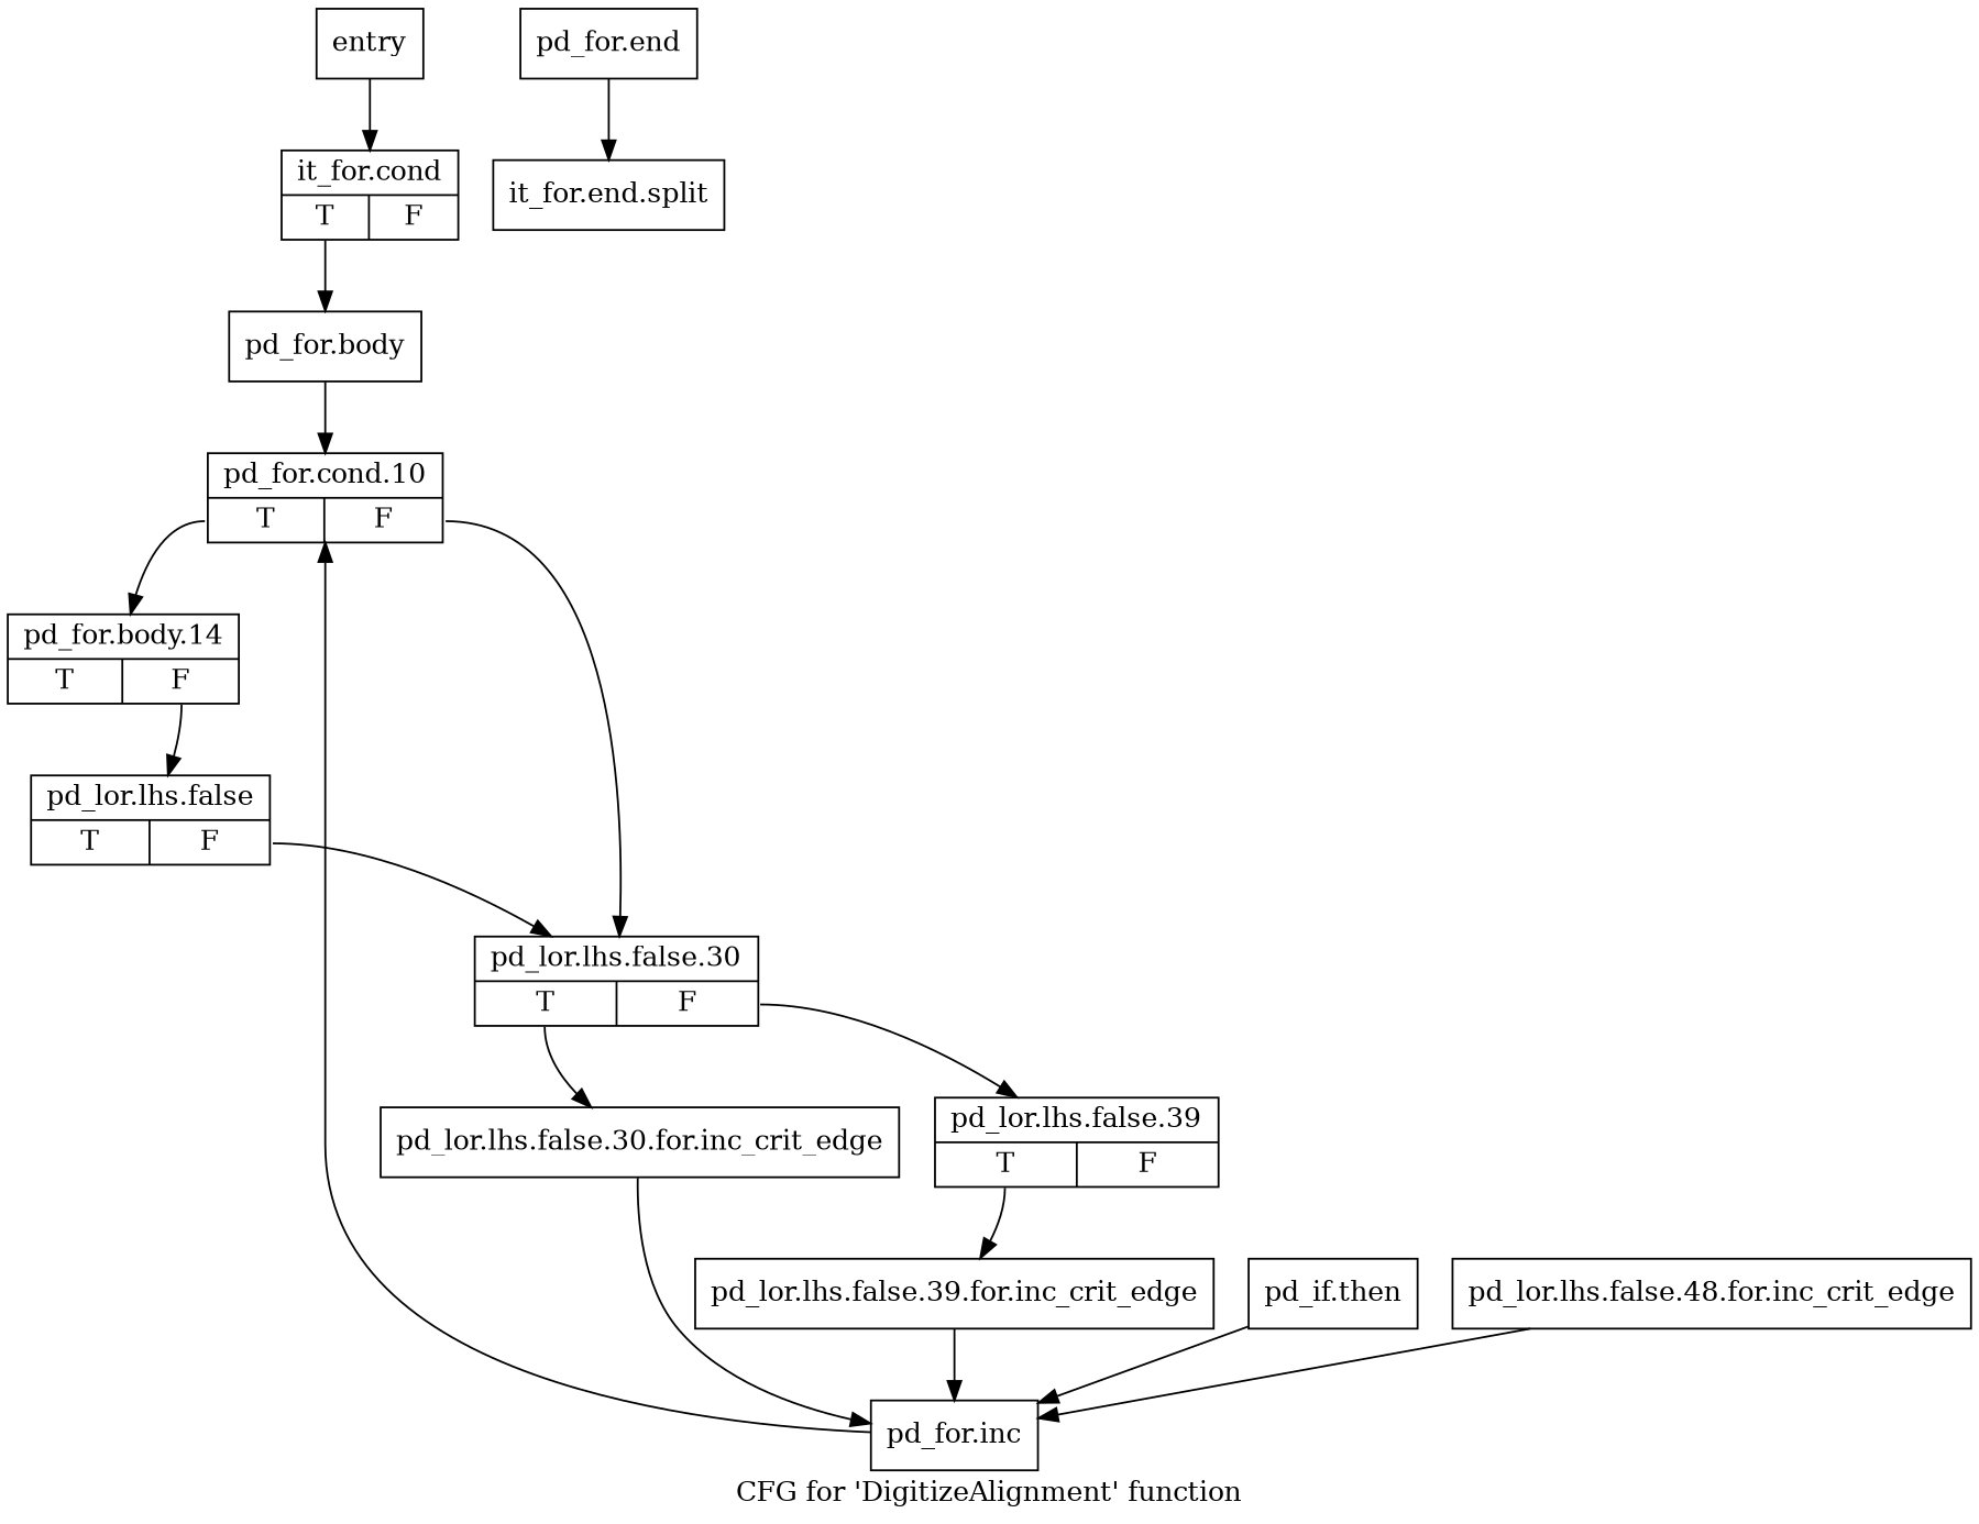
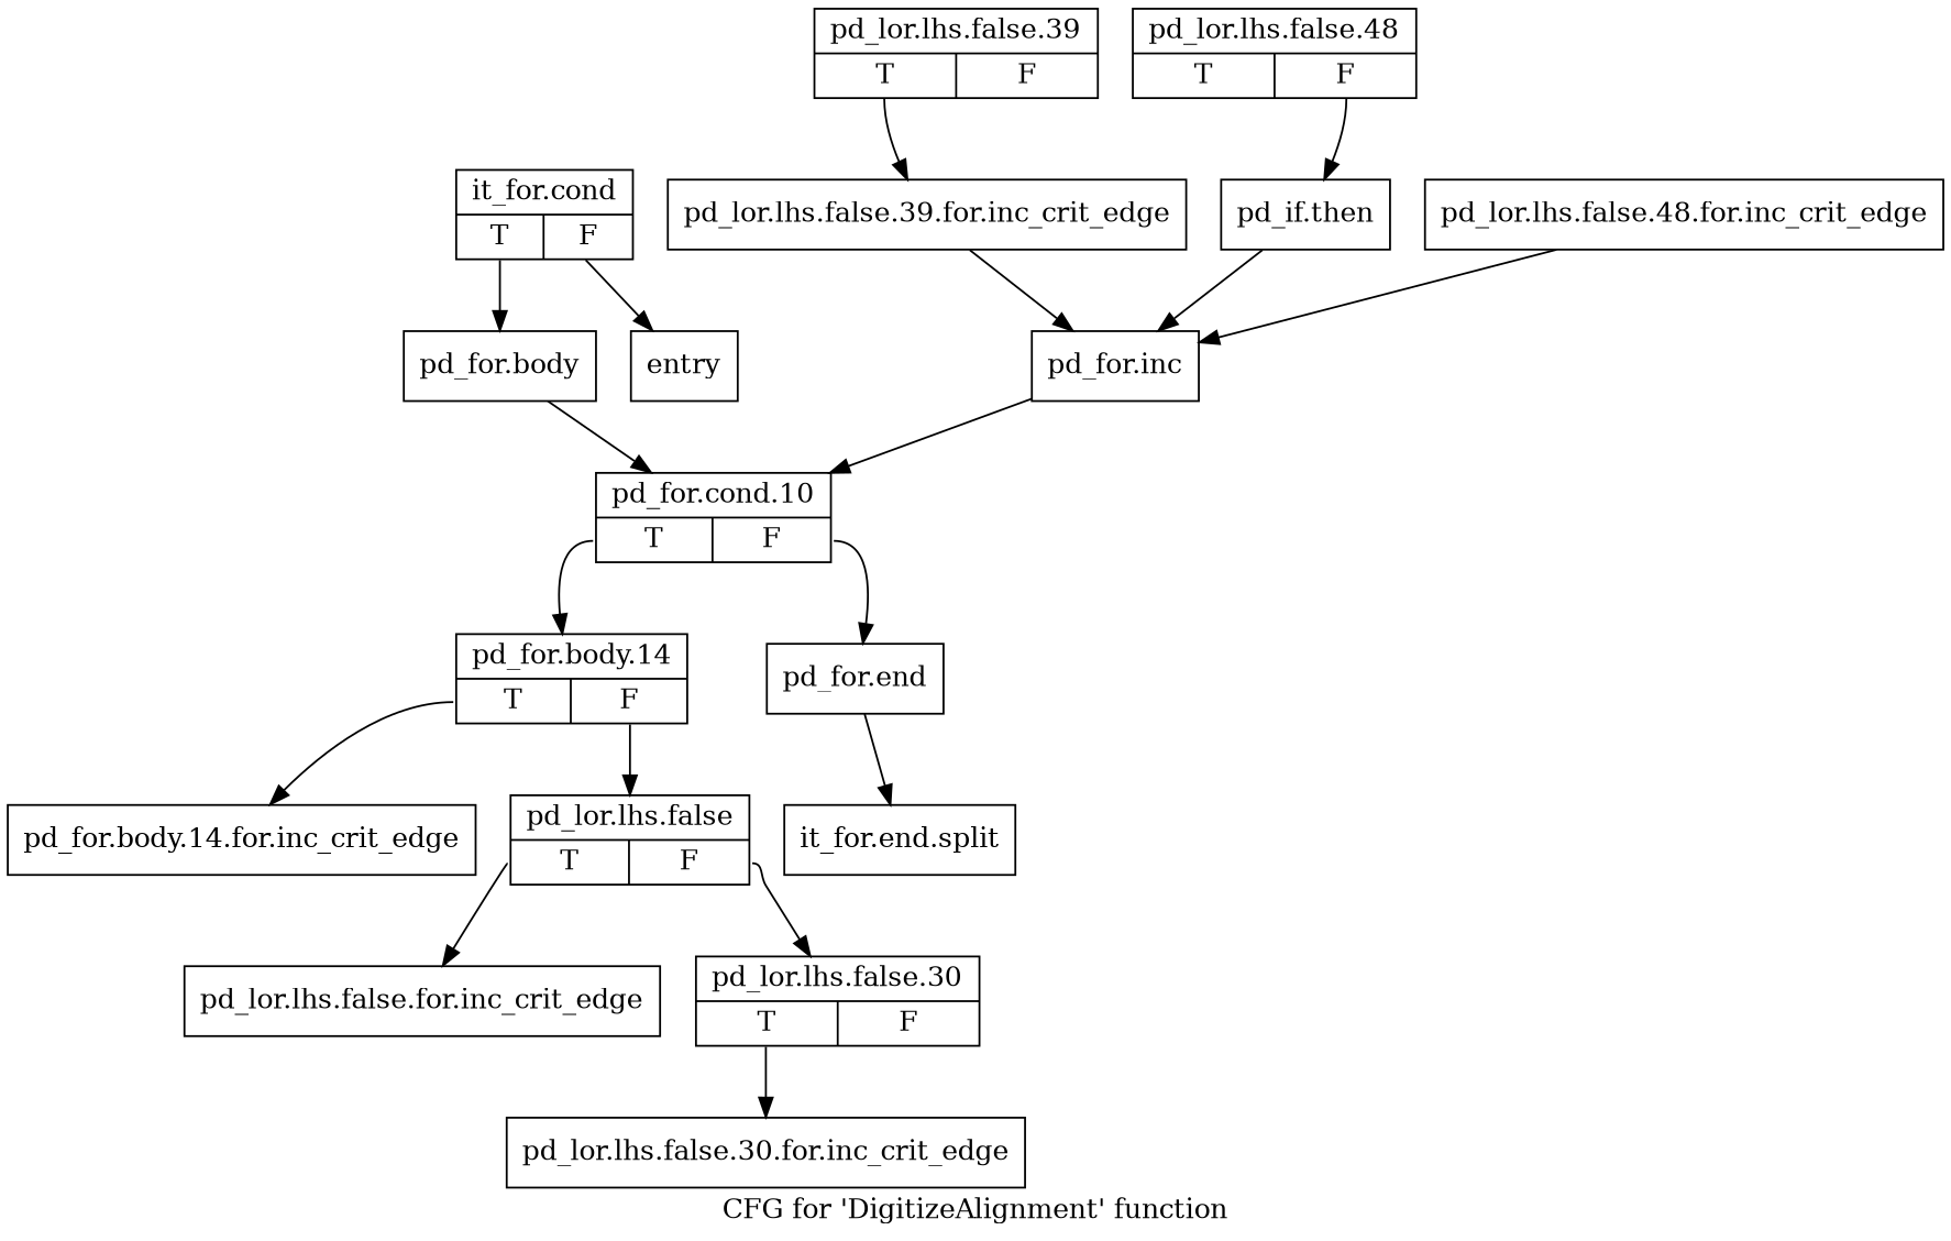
  digraph {
    label="CFG for 'DigitizeAlignment' function"
    node [shape=record]
    n1 [label="{entry}"]
    n2 [label="{it_for.cond|{<s0>T|<s1>F}}"]
    n3 [label="{pd_for.body}"]
    n4 [label="{pd_for.cond.10|{<s0>T|<s1>F}}"]
    n5 [label="{pd_for.body.14|{<s0>T|<s1>F}}"]
    n6 [label="{pd_for.end}"]
+   n7 [label="{pd_for.body.14.for.inc_crit_edge}"]
    n8 [label="{pd_lor.lhs.false|{<s0>T|<s1>F}}"]
    n9 [label="{it_for.end.split}"]
+   n10 [label="{pd_lor.lhs.false.for.inc_crit_edge}"]
    n11 [label="{pd_lor.lhs.false.30|{<s0>T|<s1>F}}"]
    n12 [label="{pd_for.inc}"]
    n13 [label="{pd_lor.lhs.false.30.for.inc_crit_edge}"]
    n14 [label="{pd_lor.lhs.false.39|{<s0>T|<s1>F}}"]
    n15 [label="{pd_lor.lhs.false.39.for.inc_crit_edge}"]
+   n16 [label="{pd_lor.lhs.false.48|{<s0>T|<s1>F}}"]
    n17 [label="{pd_if.then}"]
    n18 [label="{pd_lor.lhs.false.48.for.inc_crit_edge}"]
-   n1 -> n2
+   n2 -> n1
    n2 -> n3 [tailport=s0]
    n3 -> n4
    n4 -> n5 [tailport=s0]
-   n4 -> n11 [tailport=s1]
+   n4 -> n6 [tailport=s1]
+   n5 -> n7 [tailport=s0]
    n5 -> n8 [tailport=s1]
    n6 -> n9
+   n8 -> n10 [tailport=s0]
    n8 -> n11 [tailport=s1]
    n11 -> n13 [tailport=s0]
-   n11 -> n14 [tailport=s1]
    n12 -> n4
-   n13 -> n12
    n14 -> n15 [tailport=s0]
    n15 -> n12
+   n16 -> n17 [tailport=s1]
    n17 -> n12
    n18 -> n12
  }
